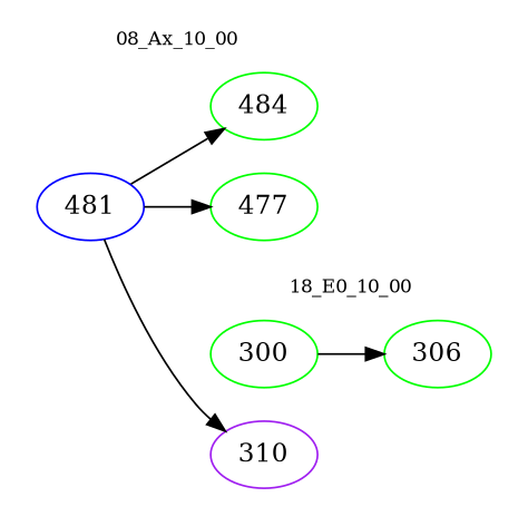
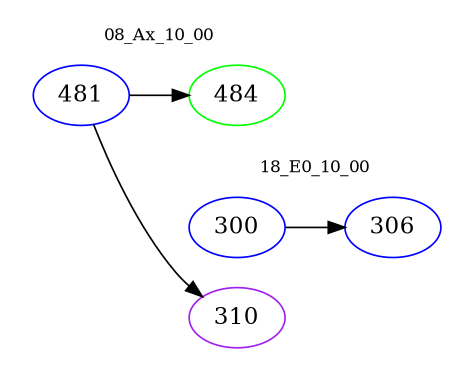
  digraph {
    rankdir=LR
    node [color=green]
    edge [color=black]
    n1 [color=blue label=481]
-   n2 [label=477]
    n3 [label=484]
-   n4 [label=300]
+   n4 [color=blue label=300]
    n5 [color=purple label=310]
-   n6 [label=306]
+   n6 [color=blue label=306]
    subgraph cluster_1 {
      color=white
      fontsize=10
      label="08_Ax_10_00"
      n1
-     n2
      n3
    }
    subgraph cluster_2 {
      color=white
      fontsize=10
      label="18_E0_10_00"
      n4
      n5
      n6
    }
-   n1 -> n2
    n1 -> n3
    n1 -> n5
    n4 -> n6
  }
